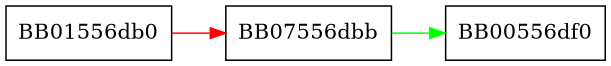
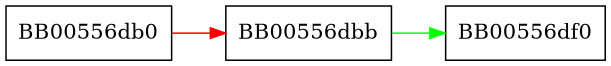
  digraph {
    rankdir=LR
    splines=ortho
    node [shape=box]
-   BB00556db0 [label=BB01556db0]
-   BB00556dbb [label=BB07556dbb]
+   BB00556db0
+   BB00556dbb
    BB00556df0
    BB00556db0 -> BB00556dbb [color=red]
    BB00556dbb -> BB00556df0 [color=green]
  }
